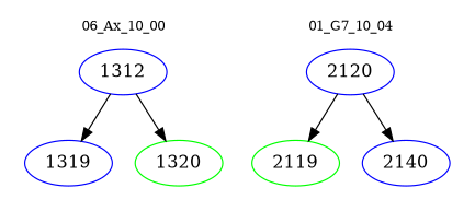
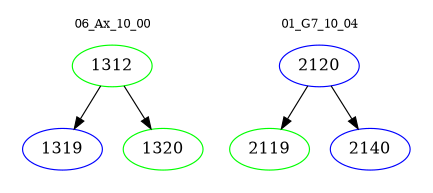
  digraph {
    node [color=blue]
    edge [color=black]
-   n1 [label=1312]
+   n1 [color=green label=1312]
    n2 [label=1319]
    n3 [color=green label=1320]
    n4 [label=2120]
    n5 [color=green label=2119]
    n6 [label=2140]
    subgraph cluster_1 {
      color=white
      fontsize=10
      label="06_Ax_10_00"
      n1
      n2
      n3
    }
    subgraph cluster_2 {
      color=white
      fontsize=10
      label="01_G7_10_04"
      n4
      n5
      n6
    }
    n1 -> n2
    n1 -> n3
    n4 -> n5
    n4 -> n6
  }
